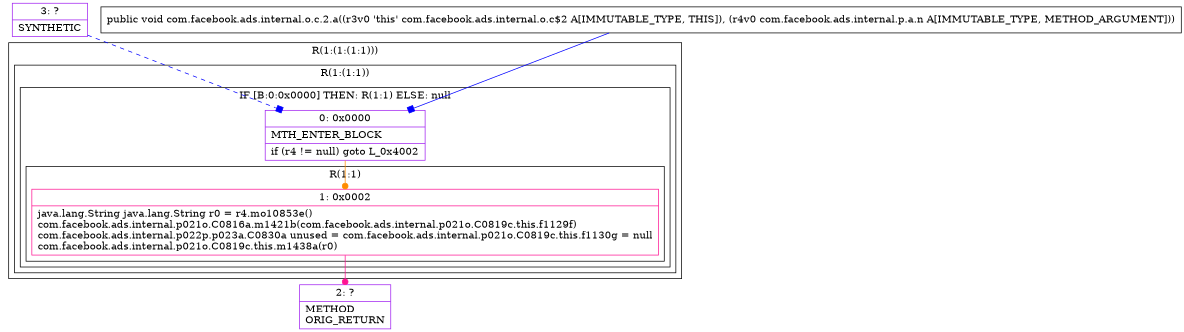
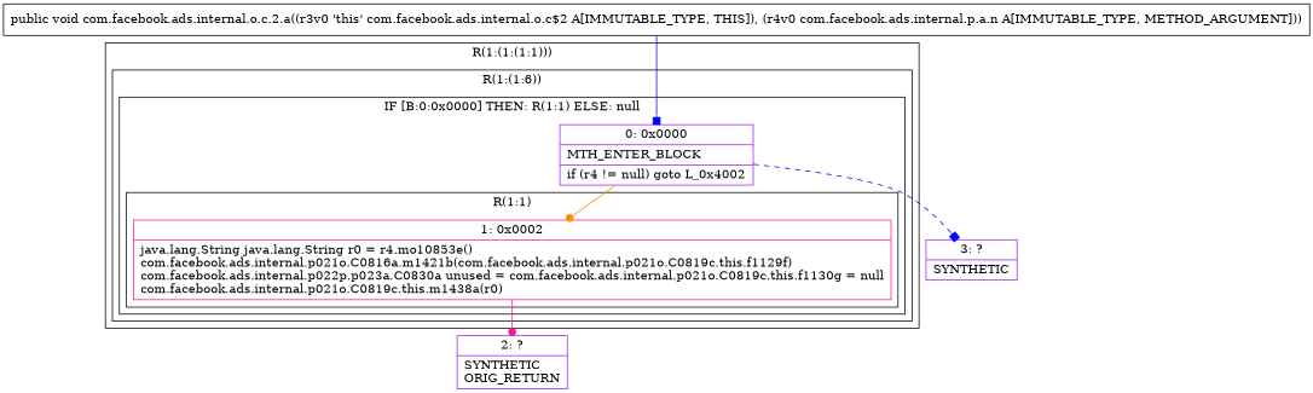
  digraph {
    node [color=purple shape=record]
    edge [arrowhead=dot color=blue]
    n1 [color=deeppink label="{1\:\ 0x0002|java.lang.String java.lang.String r0 = r4.mo10853e()\lcom.facebook.ads.internal.p021o.C0816a.m1421b(com.facebook.ads.internal.p021o.C0819c.this.f1129f)\lcom.facebook.ads.internal.p022p.p023a.C0830a unused = com.facebook.ads.internal.p021o.C0819c.this.f1130g = null\lcom.facebook.ads.internal.p021o.C0819c.this.m1438a(r0)\l}"]
    n2 [label="{0\:\ 0x0000|MTH_ENTER_BLOCK\l|if (r4 != null) goto L_0x4002\l}"]
-   n3 [label="{2\:\ ?|METHOD\lORIG_RETURN\l}"]
+   n3 [label="{2\:\ ?|SYNTHETIC\lORIG_RETURN\l}"]
    n4 [label="{3\:\ ?|SYNTHETIC\l}"]
    n5 [color=black label="{public void com.facebook.ads.internal.o.c.2.a((r3v0 'this' com.facebook.ads.internal.o.c$2 A[IMMUTABLE_TYPE, THIS]), (r4v0 com.facebook.ads.internal.p.a.n A[IMMUTABLE_TYPE, METHOD_ARGUMENT])) }"]
    subgraph cluster_1 {
      label="R(1:(1:(1:1)))"
      subgraph cluster_2 {
-       label="R(1:(1:1))"
+       label="R(1:(1:6))"
        subgraph cluster_3 {
          label="IF [B:0:0x0000] THEN: R(1:1) ELSE: null"
          n2
          subgraph cluster_4 {
            label="R(1:1)"
            n1
          }
        }
      }
    }
    n1 -> n3 [color=deeppink]
    n2 -> n1 [color=darkorange]
-   n4 -> n2 [arrowhead=box style=dashed]
+   n2 -> n4 [arrowhead=box style=dashed]
    n5 -> n2 [arrowhead=box]
  }
